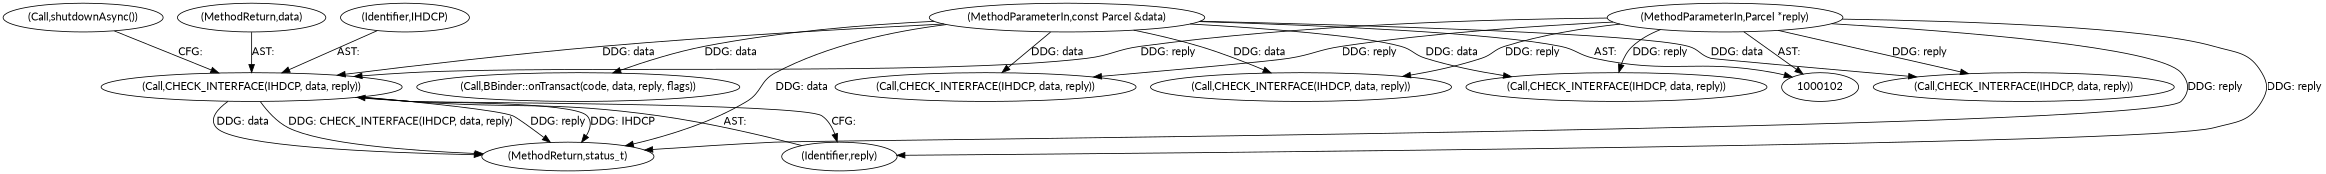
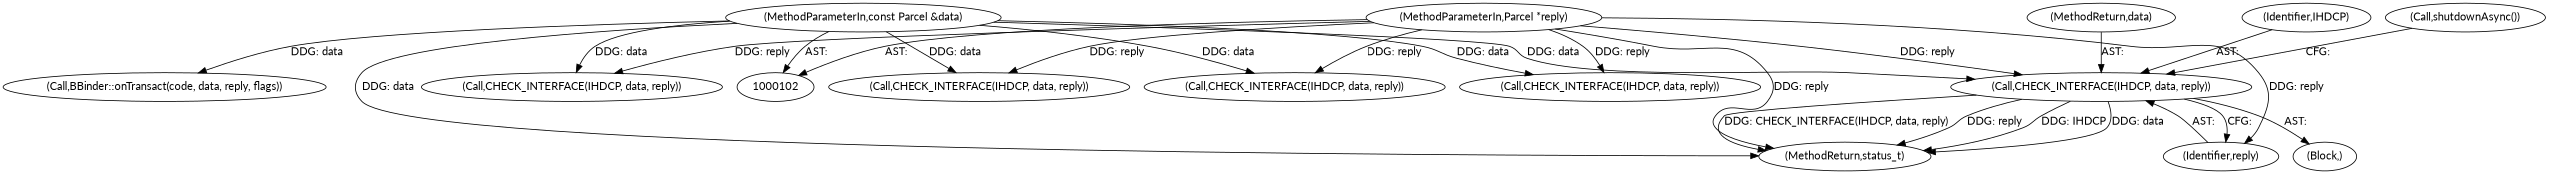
  digraph {
    fontname=Lato
    node [fontname=Lato]
    edge [fontname=Lato]
    n1 [label="(Call,CHECK_INTERFACE(IHDCP, data, reply))"]
    n2 [label="(Identifier,reply)"]
+   n3 [label="(Block,)"]
    n4 [label="(MethodReturn,status_t)"]
    n5 [label="(MethodParameterIn,const Parcel &data)"]
    n6 [label="(Call,BBinder::onTransact(code, data, reply, flags))"]
    n7 [label="(Call,CHECK_INTERFACE(IHDCP, data, reply))"]
    n8 [label="(Call,CHECK_INTERFACE(IHDCP, data, reply))"]
    n9 [label="(Call,CHECK_INTERFACE(IHDCP, data, reply))"]
    n10 [label="(Call,CHECK_INTERFACE(IHDCP, data, reply))"]
    1000102
    n12 [label="(MethodParameterIn,Parcel *reply)"]
    n13 [label="(Identifier,IHDCP)"]
    n14 [label="(Call,shutdownAsync())"]
    n15 [label="(MethodReturn,data)"]
    n1 -> n2 [label="CFG: "]
+   n1 -> n3 [label="AST: "]
    n1 -> n4 [label="DDG: CHECK_INTERFACE(IHDCP, data, reply)"]
    n1 -> n4 [label="DDG: reply"]
    n1 -> n4 [label="DDG: IHDCP"]
    n1 -> n4 [label="DDG: data"]
    n2 -> n1 [label="AST: "]
    n5 -> n1 [label="DDG: data"]
    n5 -> n4 [label="DDG: data"]
    n5 -> n6 [label="DDG: data"]
    n5 -> n7 [label="DDG: data"]
    n5 -> n8 [label="DDG: data"]
    n5 -> n9 [label="DDG: data"]
    n5 -> n10 [label="DDG: data"]
    n5 -> 1000102 [label="AST: "]
    n12 -> n1 [label="DDG: reply"]
    n12 -> n2 [label="DDG: reply"]
    n12 -> n4 [label="DDG: reply"]
    n12 -> n7 [label="DDG: reply"]
    n12 -> n8 [label="DDG: reply"]
    n12 -> n9 [label="DDG: reply"]
    n12 -> n10 [label="DDG: reply"]
    n12 -> 1000102 [label="AST: "]
    n13 -> n1 [label="AST: "]
    n14 -> n1 [label="CFG: "]
    n15 -> n1 [label="AST: "]
  }
